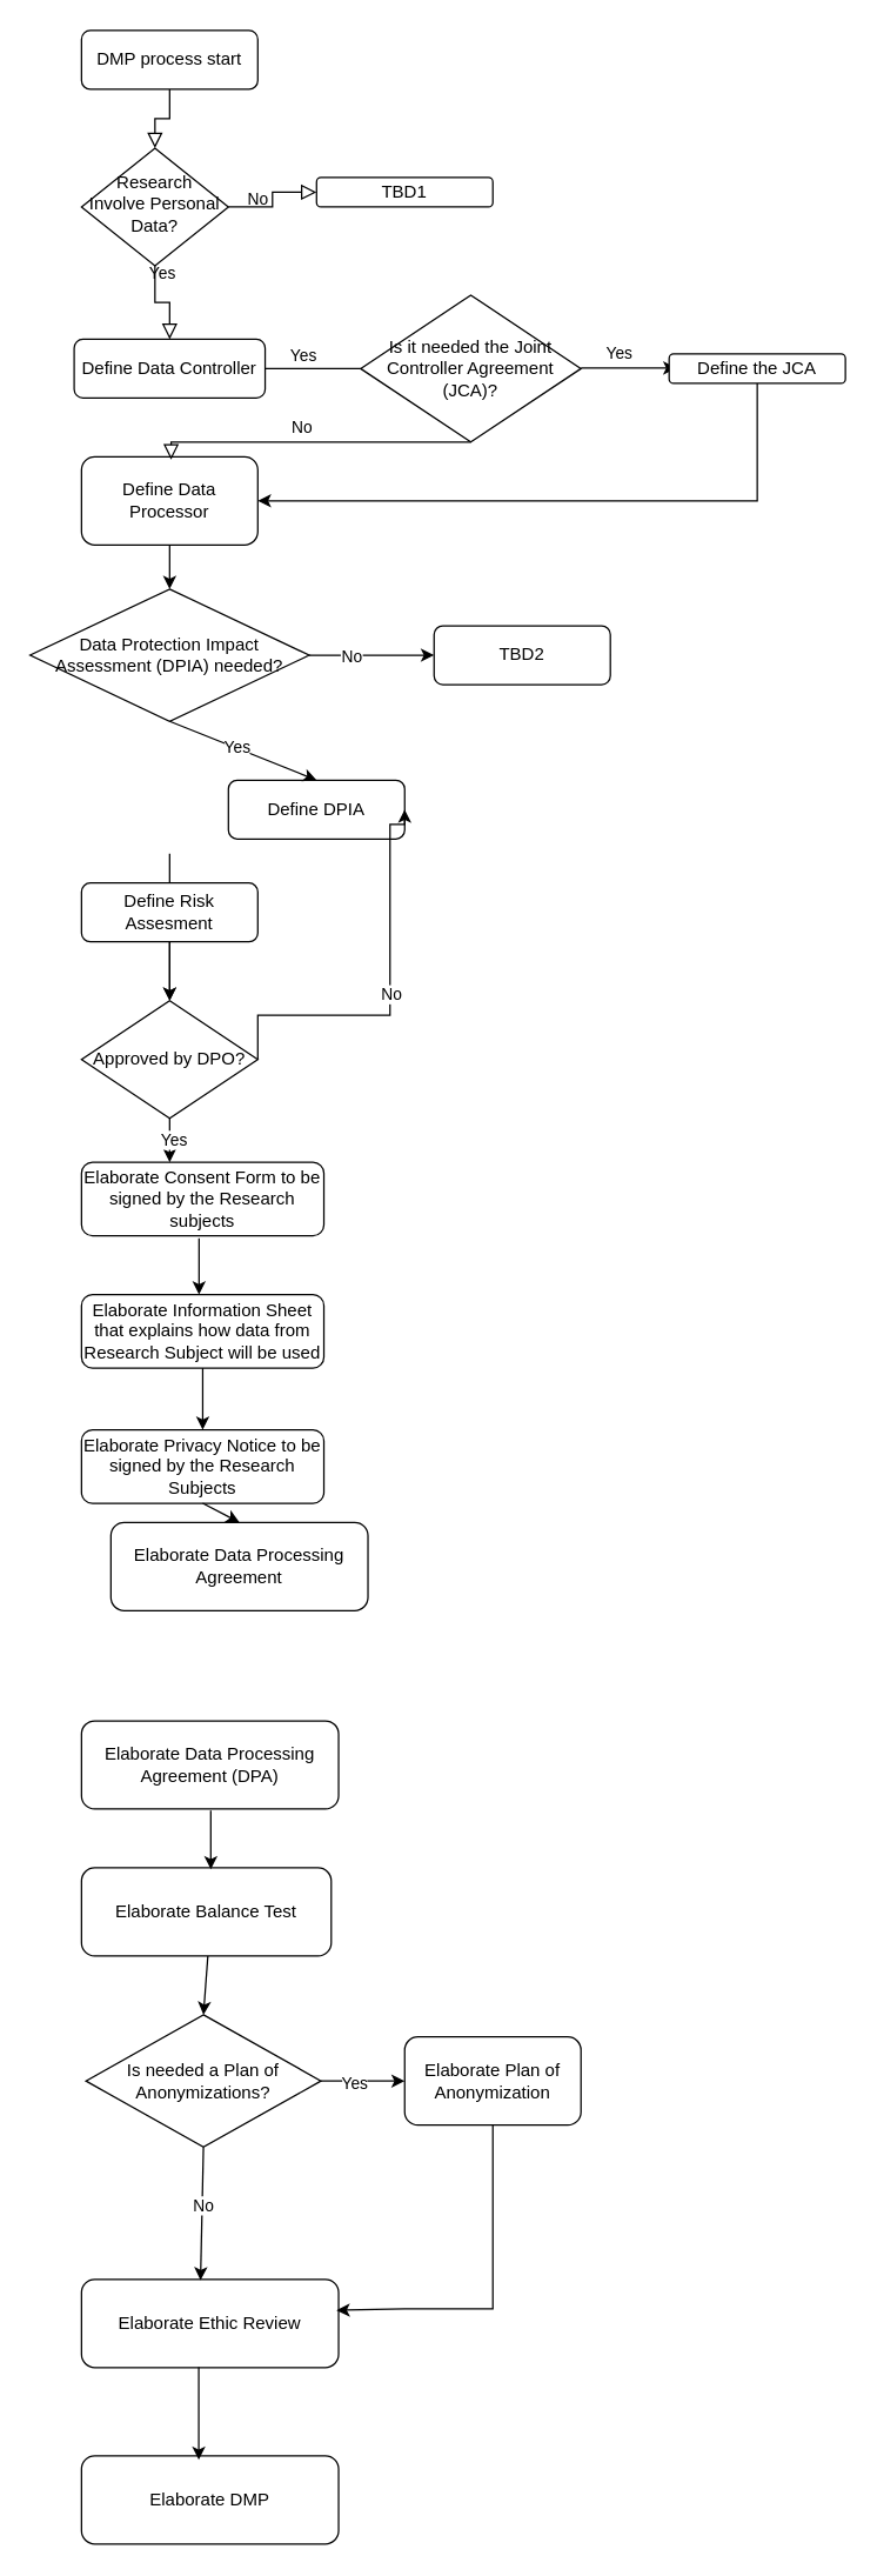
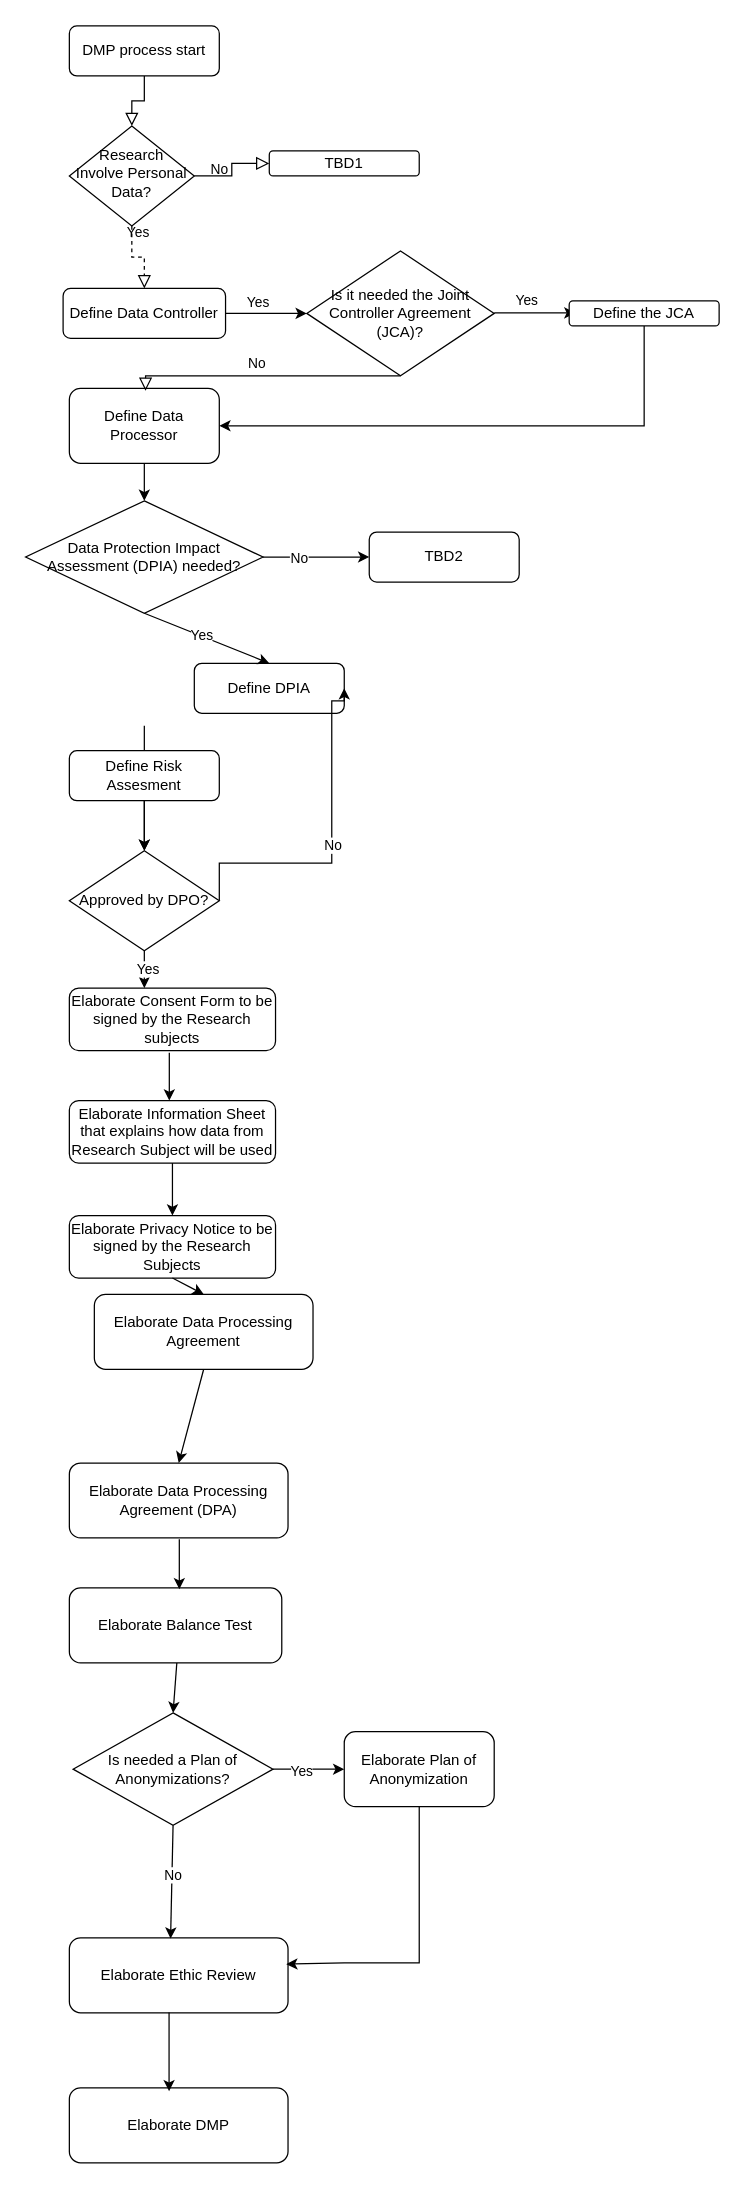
  <mxCell id="0" />
  <mxCell id="1" parent="0" />
  <mxCell id="2" value="DMP process start" style="rounded=1;whiteSpace=wrap;html=1;fontSize=12;glass=0;strokeWidth=1;shadow=0;" parent="1" vertex="1"><mxGeometry x="55" y="20" width="120" height="40" as="geometry" /></mxCell>
- <mxCell id="3" value="Yes" style="rounded=0;html=1;jettySize=auto;orthogonalLoop=1;fontSize=11;endArrow=block;endFill=0;endSize=8;strokeWidth=1;shadow=0;labelBackgroundColor=none;edgeStyle=orthogonalEdgeStyle;" parent="1" source="5" target="9" edge="1"><mxGeometry x="0.013" y="19" relative="1" as="geometry"><mxPoint y="-1" as="offset" /><mxPoint x="115" y="210" as="targetPoint" /></mxGeometry></mxCell>
+ <mxCell id="3" value="Yes" style="rounded=0;html=1;jettySize=auto;orthogonalLoop=1;fontSize=11;endArrow=block;endFill=0;endSize=8;strokeWidth=1;shadow=0;labelBackgroundColor=none;edgeStyle=orthogonalEdgeStyle;dashed=1;" parent="1" source="5" target="9" edge="1"><mxGeometry x="0.013" y="19" relative="1" as="geometry"><mxPoint y="-1" as="offset" /><mxPoint x="115" y="210" as="targetPoint" /></mxGeometry></mxCell>
  <mxCell id="4" value="No" style="edgeStyle=orthogonalEdgeStyle;rounded=0;html=1;jettySize=auto;orthogonalLoop=1;fontSize=11;endArrow=block;endFill=0;endSize=8;strokeWidth=1;shadow=0;labelBackgroundColor=none;" parent="1" source="5" target="6" edge="1"><mxGeometry y="10" relative="1" as="geometry"><mxPoint as="offset" /></mxGeometry></mxCell>
  <mxCell id="5" value="Research Involve Personal Data?" style="rhombus;whiteSpace=wrap;html=1;shadow=0;fontFamily=Helvetica;fontSize=12;align=center;strokeWidth=1;spacing=6;spacingTop=-4;" parent="1" vertex="1"><mxGeometry x="55" y="100" width="100" height="80" as="geometry" /></mxCell>
  <mxCell id="6" value="TBD1" style="rounded=1;whiteSpace=wrap;html=1;fontSize=12;glass=0;strokeWidth=1;shadow=0;" parent="1" vertex="1"><mxGeometry x="215" y="120" width="120" height="20" as="geometry" /></mxCell>
  <mxCell id="7" value="Define DPIA" style="rounded=1;whiteSpace=wrap;html=1;fontSize=12;glass=0;strokeWidth=1;shadow=0;" parent="1" vertex="1"><mxGeometry x="155" y="530" width="120" height="40" as="geometry" /></mxCell>
  <mxCell id="8" value="" style="rounded=0;html=1;jettySize=auto;orthogonalLoop=1;fontSize=11;endArrow=block;endFill=0;endSize=8;strokeWidth=1;shadow=0;labelBackgroundColor=none;edgeStyle=orthogonalEdgeStyle;" parent="1" source="2" target="5" edge="1"><mxGeometry relative="1" as="geometry"><mxPoint x="115" y="60" as="sourcePoint" /><mxPoint x="115" y="90" as="targetPoint" /></mxGeometry></mxCell>
  <mxCell id="9" value="Define Data Controller" style="rounded=1;whiteSpace=wrap;html=1;fontSize=12;glass=0;strokeWidth=1;shadow=0;" parent="1" vertex="1"><mxGeometry x="50" y="230" width="130" height="40" as="geometry" /></mxCell>
  <mxCell id="10" value="Define Data Processor" style="rounded=1;whiteSpace=wrap;html=1;fontSize=12;glass=0;strokeWidth=1;shadow=0;" parent="1" vertex="1"><mxGeometry x="55" y="310" width="120" height="60" as="geometry" /></mxCell>
  <mxCell id="11" value="No" style="rounded=0;html=1;jettySize=auto;orthogonalLoop=1;fontSize=11;endArrow=block;endFill=0;endSize=8;strokeWidth=1;shadow=0;labelBackgroundColor=none;edgeStyle=orthogonalEdgeStyle;exitX=0.5;exitY=1;exitDx=0;exitDy=0;" parent="1" source="12" edge="1"><mxGeometry x="0.065" y="-10" relative="1" as="geometry"><mxPoint as="offset" /><mxPoint x="120" y="290" as="sourcePoint" /><mxPoint x="116" y="312" as="targetPoint" /><Array as="points"><mxPoint x="116" y="300" /></Array></mxGeometry></mxCell>
  <mxCell id="12" value="Is it needed the Joint Controller Agreement (JCA)?" style="rhombus;whiteSpace=wrap;html=1;" parent="1" vertex="1"><mxGeometry x="245" y="200" width="150" height="100" as="geometry" /></mxCell>
- <mxCell id="13" value="" style="endArrow=none;html=1;rounded=0;exitX=1;exitY=0.5;exitDx=0;exitDy=0;" parent="1" source="9" target="12" edge="1"><mxGeometry width="50" height="50" relative="1" as="geometry"><mxPoint x="265" y="260" as="sourcePoint" /><mxPoint x="315" y="210" as="targetPoint" /></mxGeometry></mxCell>
+ <mxCell id="13" value="" style="endArrow=classic;html=1;rounded=0;exitX=1;exitY=0.5;exitDx=0;exitDy=0;" parent="1" source="9" target="12" edge="1"><mxGeometry width="50" height="50" relative="1" as="geometry"><mxPoint x="265" y="260" as="sourcePoint" /><mxPoint x="315" y="210" as="targetPoint" /></mxGeometry></mxCell>
  <mxCell id="14" value="Yes" style="edgeLabel;html=1;align=center;verticalAlign=middle;resizable=0;points=[];" parent="13" vertex="1" connectable="0"><mxGeometry x="-0.243" relative="1" as="geometry"><mxPoint y="-10" as="offset" /></mxGeometry></mxCell>
  <mxCell id="15" value="" style="endArrow=classic;html=1;rounded=0;exitX=1;exitY=0.5;exitDx=0;exitDy=0;" parent="1" edge="1"><mxGeometry width="50" height="50" relative="1" as="geometry"><mxPoint x="395" y="249.6" as="sourcePoint" /><mxPoint x="460" y="249.6" as="targetPoint" /></mxGeometry></mxCell>
  <mxCell id="16" value="Yes" style="edgeLabel;html=1;align=center;verticalAlign=middle;resizable=0;points=[];" parent="15" vertex="1" connectable="0"><mxGeometry x="-0.243" relative="1" as="geometry"><mxPoint y="-10" as="offset" /></mxGeometry></mxCell>
  <mxCell id="17" value="Define the JCA" style="rounded=1;whiteSpace=wrap;html=1;fontSize=12;glass=0;strokeWidth=1;shadow=0;" parent="1" vertex="1"><mxGeometry x="455" y="240" width="120" height="20" as="geometry" /></mxCell>
  <mxCell id="18" value="" style="endArrow=classic;html=1;rounded=0;entryX=1;entryY=0.5;entryDx=0;entryDy=0;exitX=0.5;exitY=1;exitDx=0;exitDy=0;" parent="1" source="17" target="10" edge="1"><mxGeometry width="50" height="50" relative="1" as="geometry"><mxPoint x="265" y="260" as="sourcePoint" /><mxPoint x="315" y="210" as="targetPoint" /><Array as="points"><mxPoint x="515" y="340" /></Array></mxGeometry></mxCell>
  <mxCell id="19" value="" style="endArrow=classic;html=1;rounded=0;exitX=0.5;exitY=1;exitDx=0;exitDy=0;" parent="1" source="10" edge="1"><mxGeometry width="50" height="50" relative="1" as="geometry"><mxPoint x="265" y="340" as="sourcePoint" /><mxPoint x="115" y="400" as="targetPoint" /></mxGeometry></mxCell>
  <mxCell id="20" value="Data Protection Impact Assessment (DPIA) needed?" style="rhombus;whiteSpace=wrap;html=1;" parent="1" vertex="1"><mxGeometry x="20" y="400" width="190" height="90" as="geometry" /></mxCell>
  <mxCell id="21" value="" style="endArrow=classic;html=1;rounded=0;exitX=1;exitY=0.5;exitDx=0;exitDy=0;" parent="1" source="26" edge="1"><mxGeometry width="50" height="50" relative="1" as="geometry"><mxPoint x="335" y="442" as="sourcePoint" /><mxPoint x="385" y="442" as="targetPoint" /></mxGeometry></mxCell>
  <mxCell id="22" value="" style="endArrow=classic;html=1;rounded=0;exitX=0.5;exitY=1;exitDx=0;exitDy=0;entryX=0.5;entryY=0;entryDx=0;entryDy=0;" parent="1" source="20" target="7" edge="1"><mxGeometry width="50" height="50" relative="1" as="geometry"><mxPoint x="130" y="550" as="sourcePoint" /><mxPoint x="120" y="570" as="targetPoint" /></mxGeometry></mxCell>
  <mxCell id="23" value="Yes" style="edgeLabel;html=1;align=center;verticalAlign=middle;resizable=0;points=[];" parent="22" vertex="1" connectable="0"><mxGeometry x="-0.088" y="1" relative="1" as="geometry"><mxPoint as="offset" /></mxGeometry></mxCell>
  <mxCell id="24" value="" style="endArrow=classic;html=1;rounded=0;exitX=1;exitY=0.5;exitDx=0;exitDy=0;" parent="1" source="20" target="26" edge="1"><mxGeometry width="50" height="50" relative="1" as="geometry"><mxPoint x="210" y="445" as="sourcePoint" /><mxPoint x="385" y="442" as="targetPoint" /></mxGeometry></mxCell>
  <mxCell id="25" value="No" style="edgeLabel;html=1;align=center;verticalAlign=middle;resizable=0;points=[];" parent="24" vertex="1" connectable="0"><mxGeometry x="-0.35" relative="1" as="geometry"><mxPoint as="offset" /></mxGeometry></mxCell>
  <mxCell id="26" value="TBD2" style="rounded=1;whiteSpace=wrap;html=1;fontSize=12;glass=0;strokeWidth=1;shadow=0;" parent="1" vertex="1"><mxGeometry x="295" y="425" width="120" height="40" as="geometry" /></mxCell>
  <mxCell id="27" value="" style="edgeStyle=orthogonalEdgeStyle;rounded=0;orthogonalLoop=1;jettySize=auto;html=1;entryX=0.5;entryY=0;entryDx=0;entryDy=0;" parent="1" target="30" edge="1"><mxGeometry relative="1" as="geometry"><mxPoint x="115" y="620" as="sourcePoint" /><Array as="points"><mxPoint x="115" y="580" /><mxPoint x="115" y="580" /></Array></mxGeometry></mxCell>
  <mxCell id="28" style="edgeStyle=orthogonalEdgeStyle;rounded=0;orthogonalLoop=1;jettySize=auto;html=1;entryX=1;entryY=0.5;entryDx=0;entryDy=0;exitX=1;exitY=0.5;exitDx=0;exitDy=0;" parent="1" source="30" target="7" edge="1"><mxGeometry relative="1" as="geometry"><Array as="points"><mxPoint x="265" y="690" /><mxPoint x="265" y="560" /></Array></mxGeometry></mxCell>
  <mxCell id="29" value="No" style="edgeLabel;html=1;align=center;verticalAlign=middle;resizable=0;points=[];" parent="28" vertex="1" connectable="0"><mxGeometry x="-0.088" relative="1" as="geometry"><mxPoint y="-12" as="offset" /></mxGeometry></mxCell>
  <mxCell id="30" value="Approved by DPO?" style="rhombus;whiteSpace=wrap;html=1;" parent="1" vertex="1"><mxGeometry x="55" y="680" width="120" height="80" as="geometry" /></mxCell>
  <mxCell id="31" value="" style="endArrow=classic;html=1;rounded=0;exitX=0.5;exitY=1;exitDx=0;exitDy=0;" parent="1" source="30" edge="1"><mxGeometry width="50" height="50" relative="1" as="geometry"><mxPoint x="215" y="810" as="sourcePoint" /><mxPoint x="115" y="790" as="targetPoint" /></mxGeometry></mxCell>
  <mxCell id="32" value="Yes" style="edgeLabel;html=1;align=center;verticalAlign=middle;resizable=0;points=[];" parent="31" vertex="1" connectable="0"><mxGeometry x="0.002" y="2" relative="1" as="geometry"><mxPoint y="-1" as="offset" /></mxGeometry></mxCell>
  <mxCell id="33" value="Elaborate Consent Form to be signed by the Research subjects" style="rounded=1;whiteSpace=wrap;html=1;" parent="1" vertex="1"><mxGeometry x="55" y="790" width="165" height="50" as="geometry" /></mxCell>
  <mxCell id="34" value="Elaborate Information Sheet that explains how data from Research Subject will be used" style="rounded=1;whiteSpace=wrap;html=1;" parent="1" vertex="1"><mxGeometry x="55" y="880" width="165" height="50" as="geometry" /></mxCell>
  <mxCell id="35" value="Elaborate Privacy Notice to be signed by the Research Subjects" style="rounded=1;whiteSpace=wrap;html=1;" parent="1" vertex="1"><mxGeometry x="55" y="972" width="165" height="50" as="geometry" /></mxCell>
  <mxCell id="36" value="" style="endArrow=classic;html=1;rounded=0;exitX=0.394;exitY=1.034;exitDx=0;exitDy=0;exitPerimeter=0;" parent="1" edge="1"><mxGeometry width="50" height="50" relative="1" as="geometry"><mxPoint x="135.01" y="841.7" as="sourcePoint" /><mxPoint x="135" y="880" as="targetPoint" /></mxGeometry></mxCell>
  <mxCell id="37" value="" style="endArrow=classic;html=1;rounded=0;exitX=0.5;exitY=1;exitDx=0;exitDy=0;" parent="1" source="34" target="35" edge="1"><mxGeometry width="50" height="50" relative="1" as="geometry"><mxPoint x="235" y="890" as="sourcePoint" /><mxPoint x="285" y="840" as="targetPoint" /></mxGeometry></mxCell>
  <mxCell id="38" value="Elaborate Data Processing Agreement" style="rounded=1;whiteSpace=wrap;html=1;" parent="1" vertex="1"><mxGeometry x="75" y="1035" width="175" height="60" as="geometry" /></mxCell>
  <mxCell id="39" value="" style="endArrow=classic;html=1;rounded=0;exitX=0.5;exitY=1;exitDx=0;exitDy=0;entryX=0.5;entryY=0;entryDx=0;entryDy=0;" parent="1" source="35" target="38" edge="1"><mxGeometry width="50" height="50" relative="1" as="geometry"><mxPoint x="235" y="1040" as="sourcePoint" /><mxPoint x="285" y="990" as="targetPoint" /></mxGeometry></mxCell>
  <mxCell id="40" value="Elaborate Data Processing Agreement (DPA)" style="rounded=1;whiteSpace=wrap;html=1;" parent="1" vertex="1"><mxGeometry x="55" y="1170" width="175" height="60" as="geometry" /></mxCell>
  <mxCell id="41" value="Elaborate Balance Test" style="rounded=1;whiteSpace=wrap;html=1;" parent="1" vertex="1"><mxGeometry x="55" y="1270" width="170" height="60" as="geometry" /></mxCell>
+ <mxCell id="42" value="" style="endArrow=classic;html=1;rounded=0;exitX=0.5;exitY=1;exitDx=0;exitDy=0;entryX=0.5;entryY=0;entryDx=0;entryDy=0;" parent="1" source="38" target="40" edge="1"><mxGeometry width="50" height="50" relative="1" as="geometry"><mxPoint x="148" y="1032" as="sourcePoint" /><mxPoint x="153" y="1080" as="targetPoint" /></mxGeometry></mxCell>
  <mxCell id="43" value="" style="endArrow=classic;html=1;rounded=0;exitX=0.5;exitY=1;exitDx=0;exitDy=0;entryX=0.5;entryY=0;entryDx=0;entryDy=0;" parent="1" edge="1"><mxGeometry width="50" height="50" relative="1" as="geometry"><mxPoint x="143" y="1231" as="sourcePoint" /><mxPoint x="143" y="1271" as="targetPoint" /></mxGeometry></mxCell>
  <mxCell id="44" value="Elaborate Ethic Review" style="rounded=1;whiteSpace=wrap;html=1;" parent="1" vertex="1"><mxGeometry x="55" y="1550" width="175" height="60" as="geometry" /></mxCell>
  <mxCell id="45" value="" style="endArrow=classic;html=1;rounded=0;exitX=0.5;exitY=1;exitDx=0;exitDy=0;entryX=0.5;entryY=0;entryDx=0;entryDy=0;" parent="1" target="46" edge="1"><mxGeometry width="50" height="50" relative="1" as="geometry"><mxPoint x="141" y="1330" as="sourcePoint" /><mxPoint x="141" y="1370" as="targetPoint" /></mxGeometry></mxCell>
  <mxCell id="46" value="Is needed a Plan of Anonymizations?" style="rhombus;whiteSpace=wrap;html=1;" parent="1" vertex="1"><mxGeometry x="58" y="1370" width="160" height="90" as="geometry" /></mxCell>
  <mxCell id="47" value="" style="endArrow=classic;html=1;rounded=0;exitX=0.5;exitY=1;exitDx=0;exitDy=0;entryX=0.463;entryY=0.01;entryDx=0;entryDy=0;entryPerimeter=0;" parent="1" source="46" target="44" edge="1"><mxGeometry width="50" height="50" relative="1" as="geometry"><mxPoint x="265" y="1420" as="sourcePoint" /><mxPoint x="315" y="1370" as="targetPoint" /></mxGeometry></mxCell>
  <mxCell id="48" value="No" style="edgeLabel;html=1;align=center;verticalAlign=middle;resizable=0;points=[];" parent="47" vertex="1" connectable="0"><mxGeometry x="0.526" y="-1" relative="1" as="geometry"><mxPoint x="2" y="-29" as="offset" /></mxGeometry></mxCell>
  <mxCell id="49" value="Elaborate Plan of Anonymization" style="rounded=1;whiteSpace=wrap;html=1;" parent="1" vertex="1"><mxGeometry x="275" y="1385" width="120" height="60" as="geometry" /></mxCell>
  <mxCell id="50" value="" style="endArrow=classic;html=1;rounded=0;exitX=1;exitY=0.5;exitDx=0;exitDy=0;entryX=0;entryY=0.5;entryDx=0;entryDy=0;" parent="1" source="46" target="49" edge="1"><mxGeometry width="50" height="50" relative="1" as="geometry"><mxPoint x="265" y="1420" as="sourcePoint" /><mxPoint x="315" y="1370" as="targetPoint" /></mxGeometry></mxCell>
  <mxCell id="51" value="Yes" style="edgeLabel;html=1;align=center;verticalAlign=middle;resizable=0;points=[];" parent="50" vertex="1" connectable="0"><mxGeometry x="-0.224" y="-1" relative="1" as="geometry"><mxPoint as="offset" /></mxGeometry></mxCell>
  <mxCell id="52" value="" style="endArrow=classic;html=1;rounded=0;exitX=0.5;exitY=1;exitDx=0;exitDy=0;entryX=0.992;entryY=0.351;entryDx=0;entryDy=0;entryPerimeter=0;" parent="1" source="49" target="44" edge="1"><mxGeometry width="50" height="50" relative="1" as="geometry"><mxPoint x="265" y="1420" as="sourcePoint" /><mxPoint x="235" y="1592.207" as="targetPoint" /><Array as="points"><mxPoint x="335" y="1570" /><mxPoint x="275" y="1570" /></Array></mxGeometry></mxCell>
  <mxCell id="53" value="Elaborate DMP" style="rounded=1;whiteSpace=wrap;html=1;" parent="1" vertex="1"><mxGeometry x="55" y="1670" width="175" height="60" as="geometry" /></mxCell>
  <mxCell id="54" value="" style="endArrow=classic;html=1;rounded=0;exitX=0.456;exitY=0.995;exitDx=0;exitDy=0;exitPerimeter=0;entryX=0.456;entryY=0.046;entryDx=0;entryDy=0;entryPerimeter=0;" parent="1" source="44" target="53" edge="1"><mxGeometry width="50" height="50" relative="1" as="geometry"><mxPoint x="315" y="1570" as="sourcePoint" /><mxPoint x="365" y="1520" as="targetPoint" /></mxGeometry></mxCell>
  <mxCell id="55" value="" style="edgeStyle=orthogonalEdgeStyle;rounded=0;orthogonalLoop=1;jettySize=auto;html=1;" parent="1" source="56" target="30" edge="1"><mxGeometry relative="1" as="geometry" /></mxCell>
  <mxCell id="56" value="Define Risk Assesment" style="rounded=1;whiteSpace=wrap;html=1;fontSize=12;glass=0;strokeWidth=1;shadow=0;" parent="1" vertex="1"><mxGeometry x="55" y="600" width="120" height="40" as="geometry" /></mxCell>
